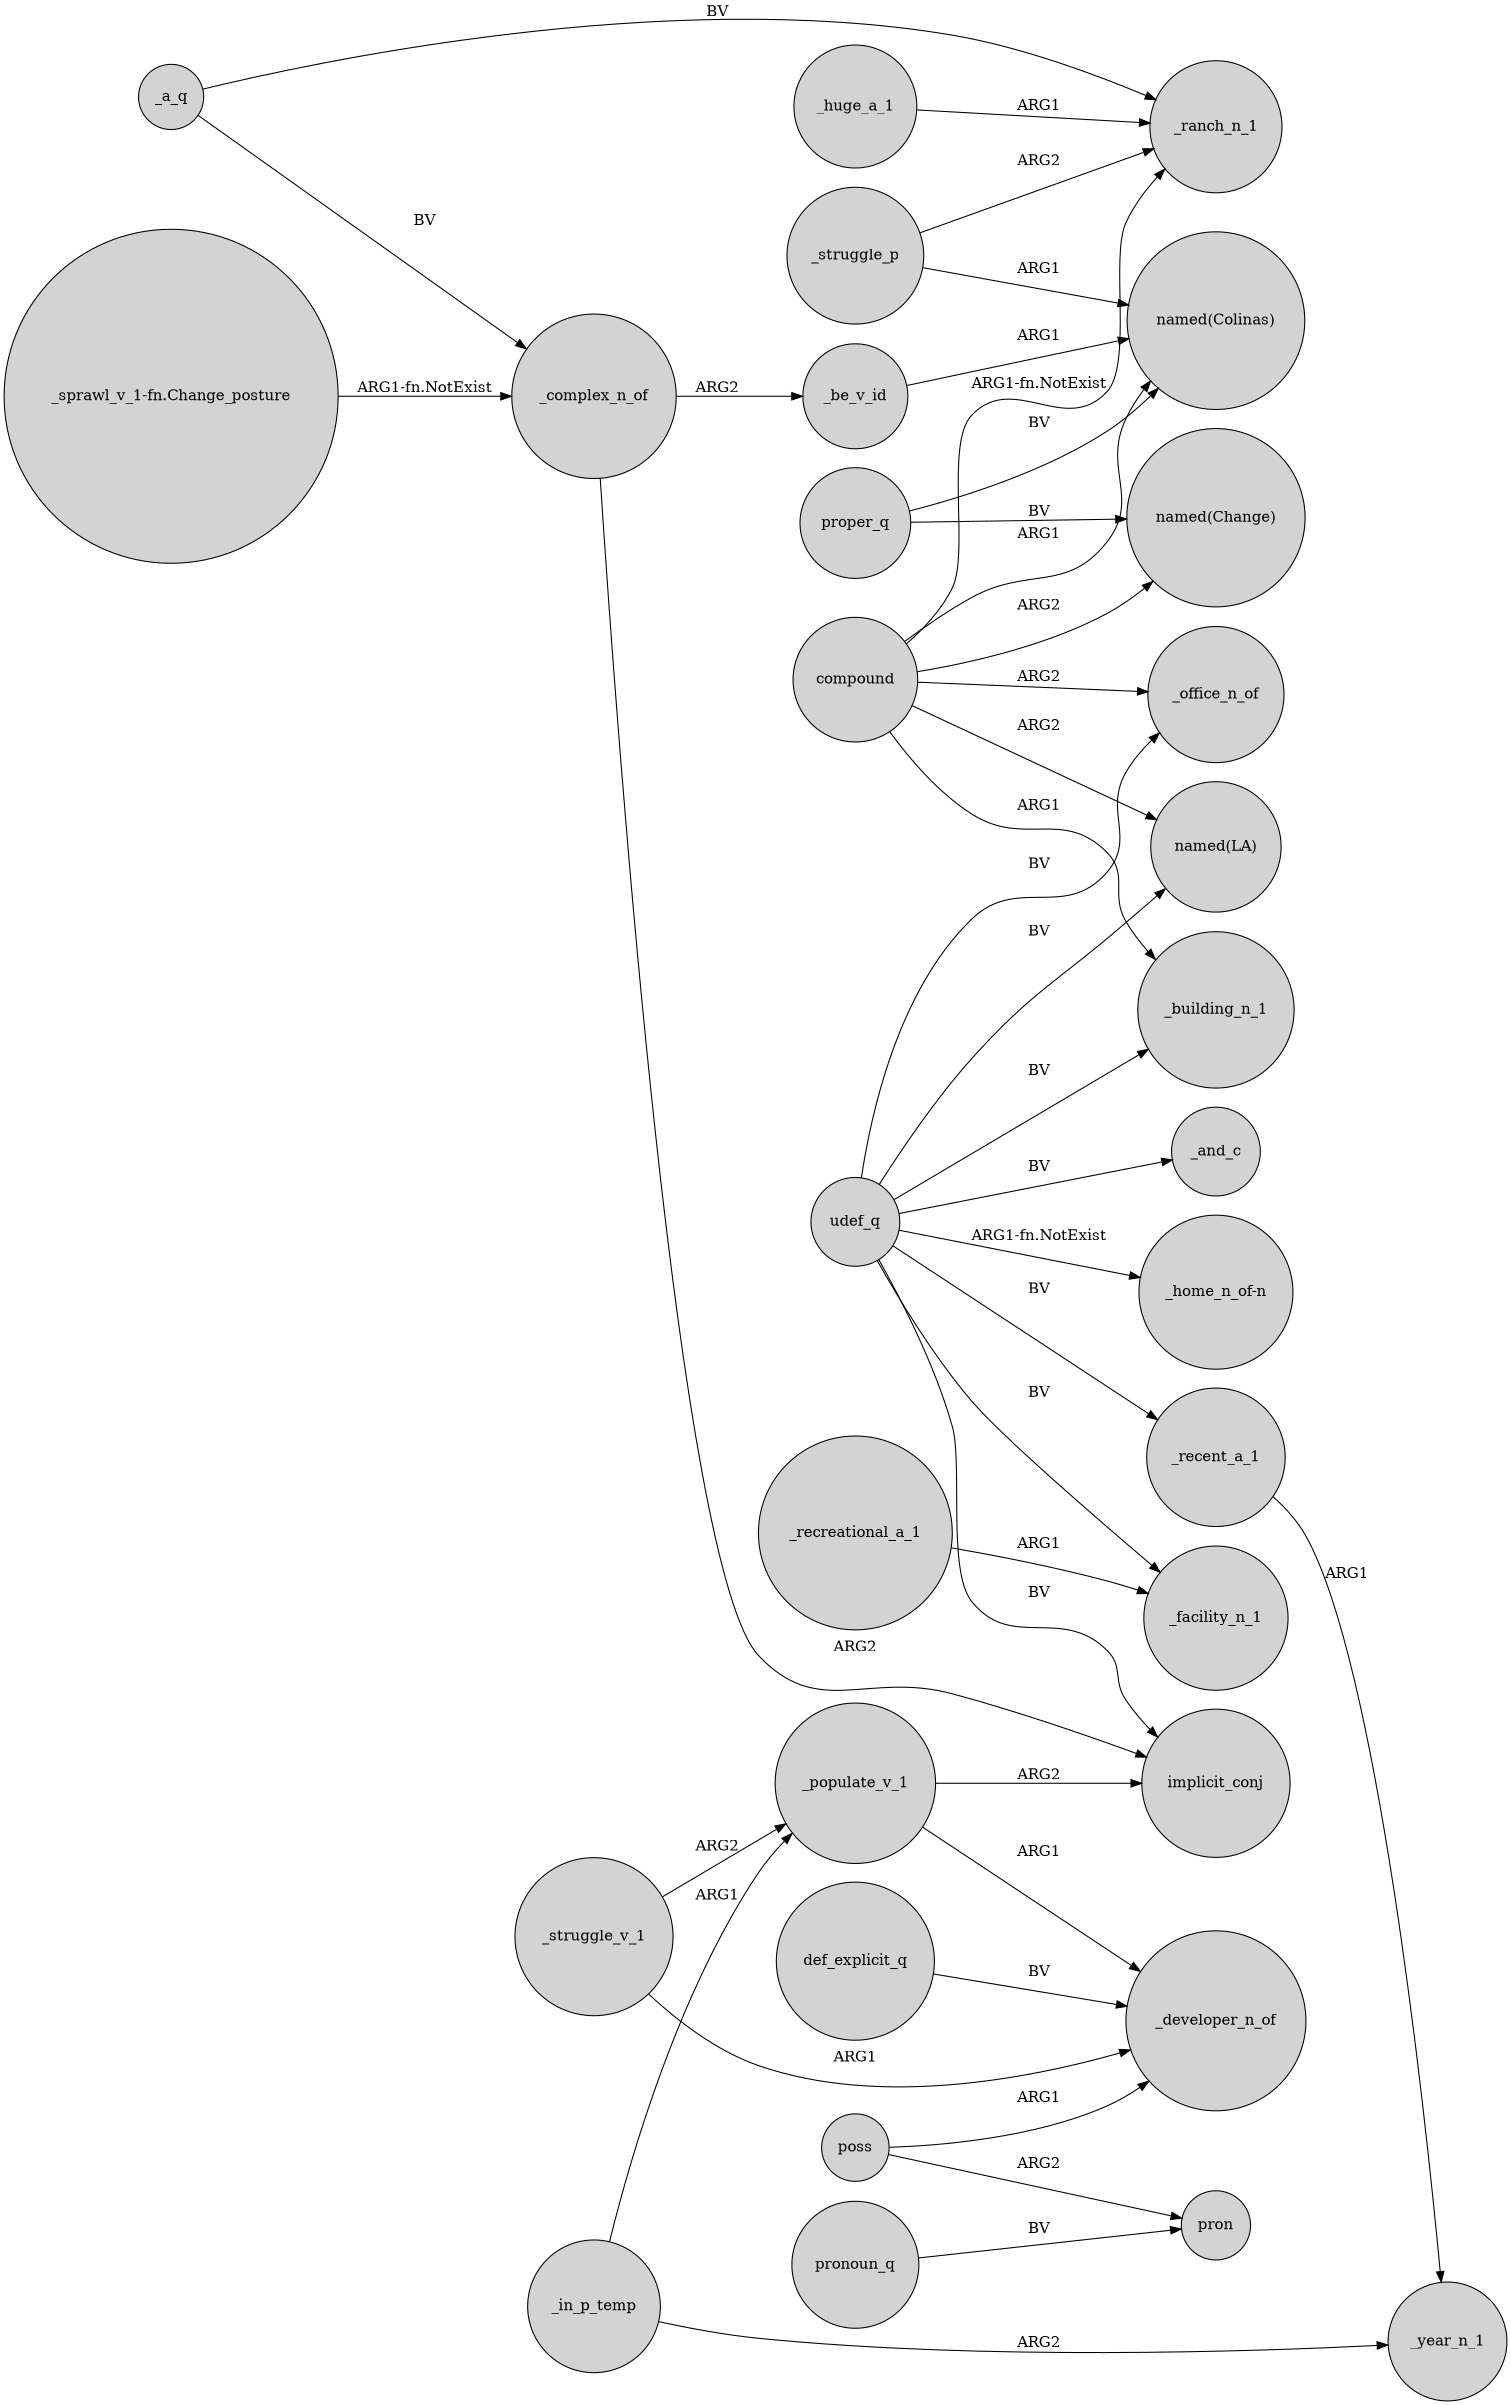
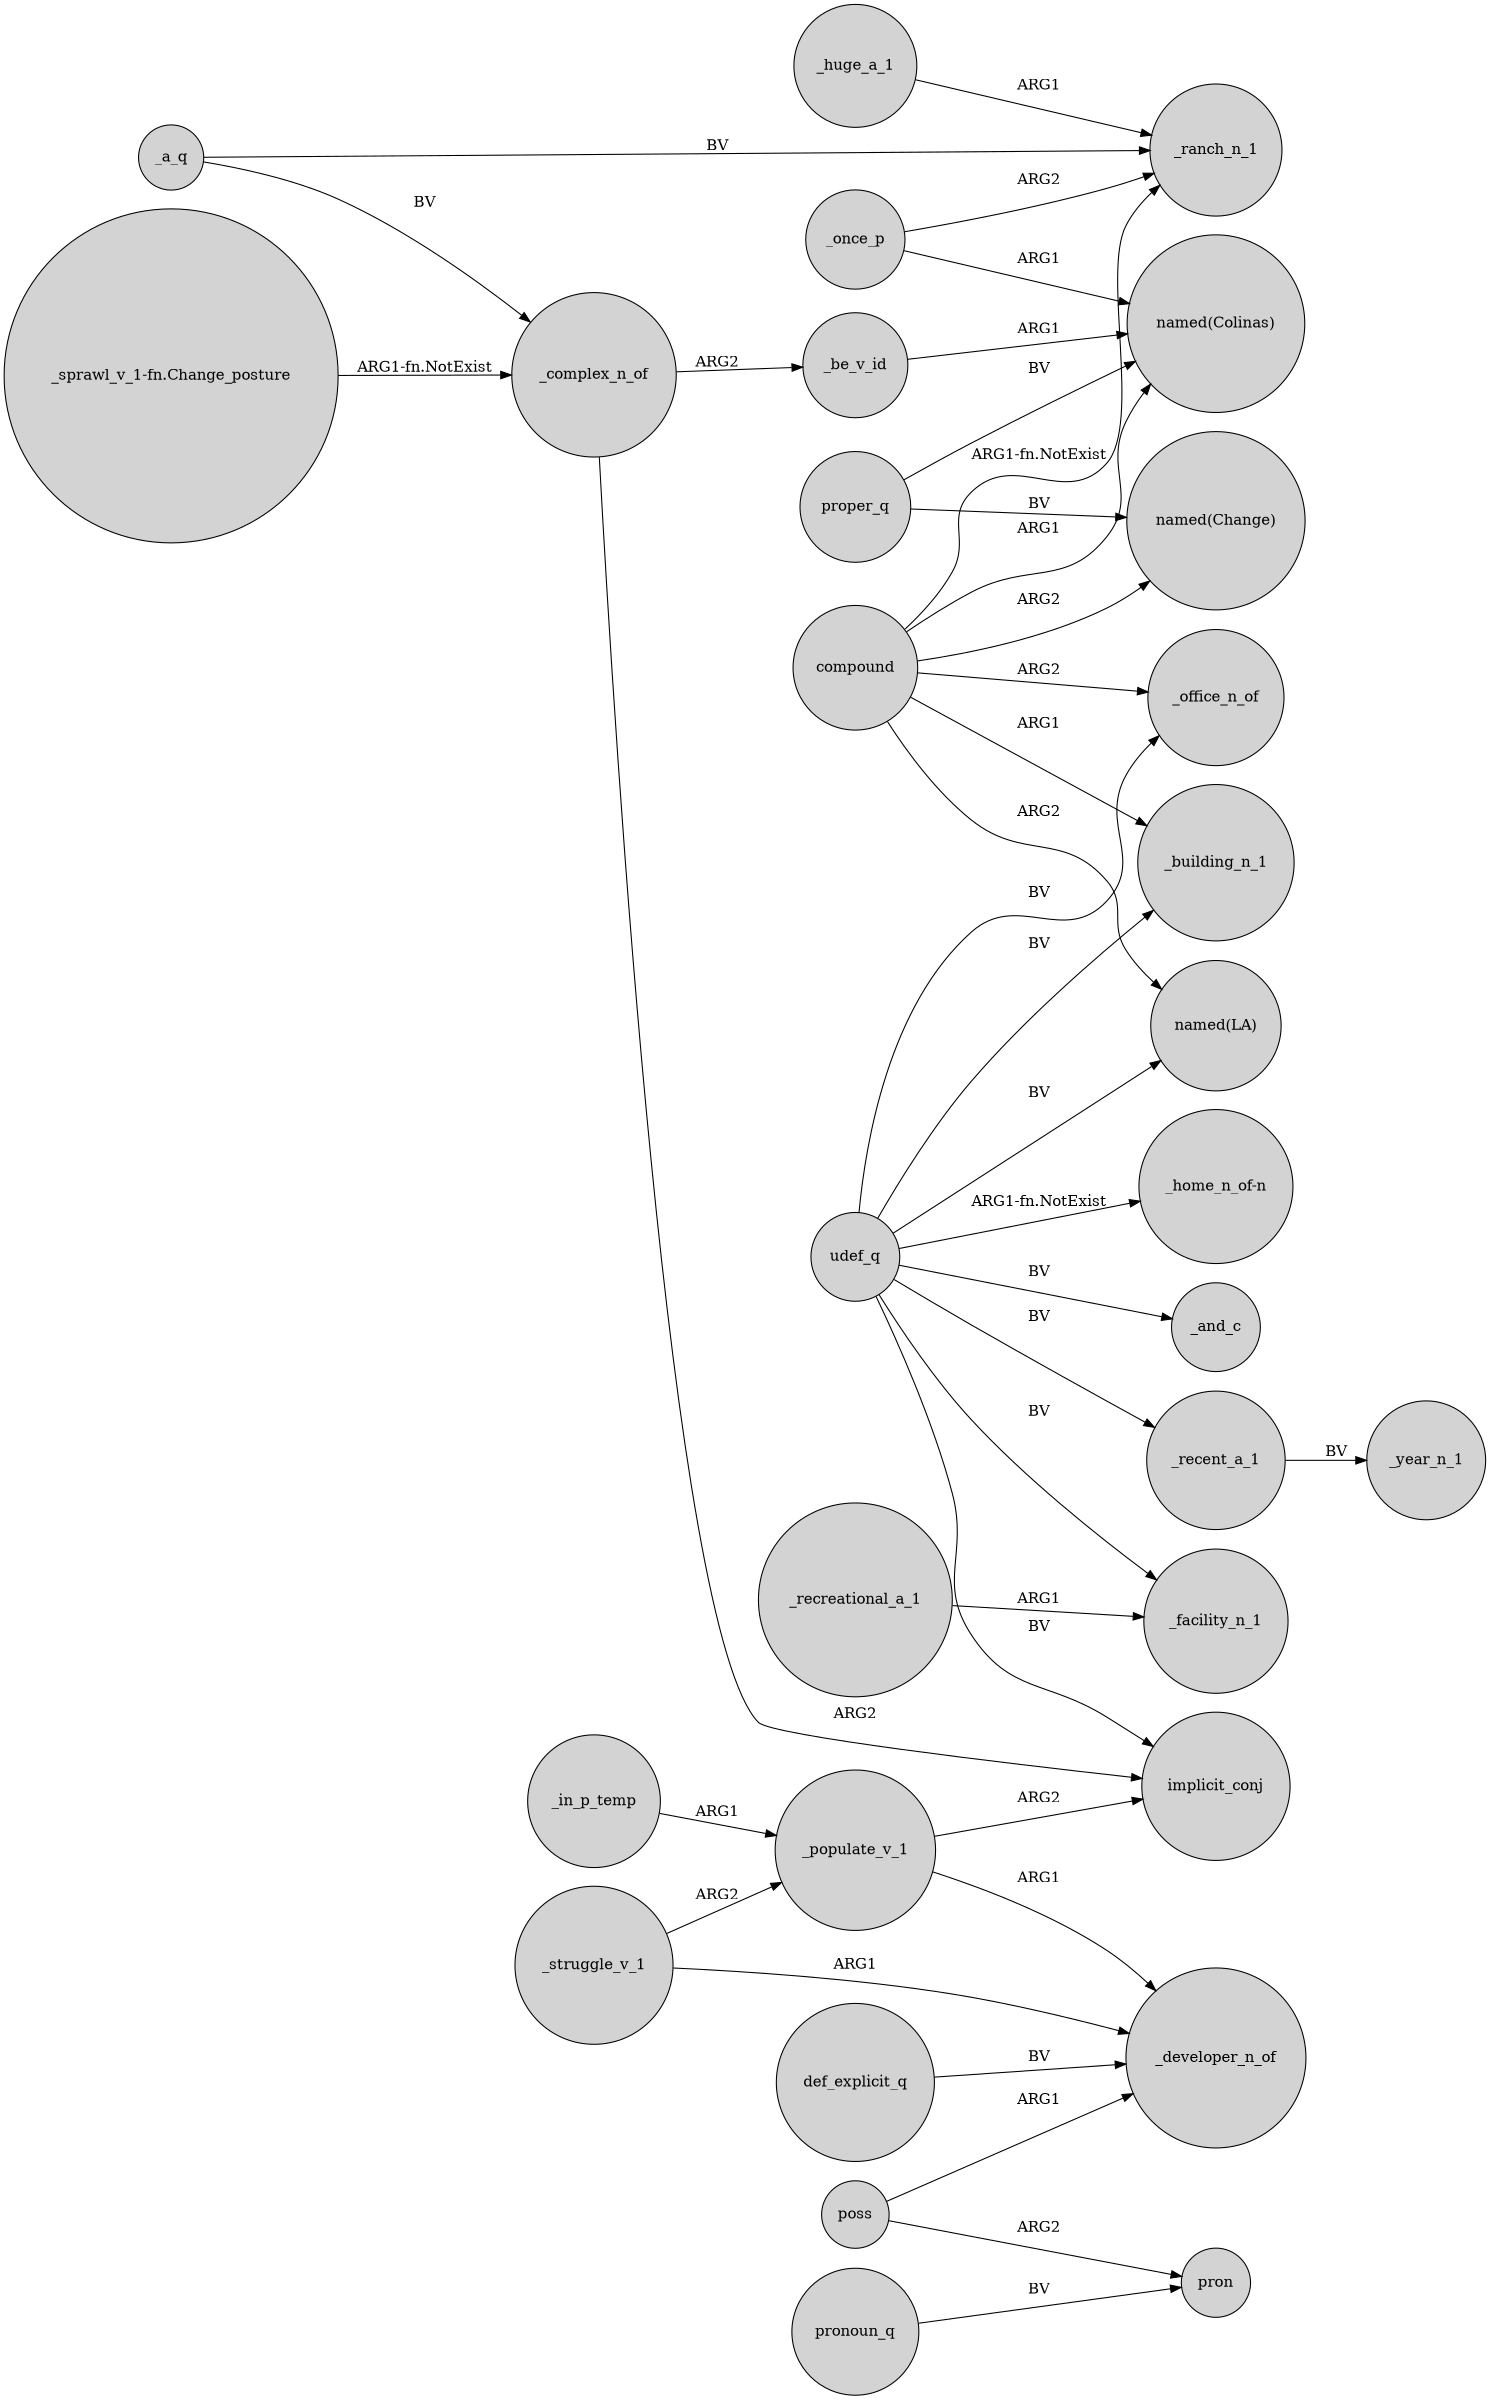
  digraph {
    rankdir=LR
    node [shape=circle style=filled]
    udef_q
    _office_n_of
    _facility_n_1
    _building_n_1
    "named(LA)"
    "_home_n_of-n"
    implicit_conj
    _and_c
    _recent_a_1
    _be_v_id
    "named(Colinas)"
    _complex_n_of
    poss
    pron
    _developer_n_of
    compound
    _ranch_n_1
    n18 [label="named(Change)"]
    _struggle_v_1
    _populate_v_1
    _huge_a_1
    _in_p_temp
    _year_n_1
    _a_q
    proper_q
    pronoun_q
    _recreational_a_1
    def_explicit_q
-   _once_p [label=_struggle_p]
+   _once_p
    "_sprawl_v_1-fn.Change_posture"
    udef_q -> _office_n_of [label=BV]
    udef_q -> _facility_n_1 [label=BV]
    udef_q -> _building_n_1 [label=BV]
    udef_q -> "named(LA)" [label=BV]
    udef_q -> "_home_n_of-n" [label="ARG1-fn.NotExist"]
    udef_q -> implicit_conj [label=BV]
    udef_q -> _and_c [label=BV]
    udef_q -> _recent_a_1 [label=BV]
-   _recent_a_1 -> _year_n_1 [label=ARG1]
+   _recent_a_1 -> _year_n_1 [label=BV]
    _be_v_id -> "named(Colinas)" [label=ARG1]
    _complex_n_of -> implicit_conj [label=ARG2]
    _complex_n_of -> _be_v_id [label=ARG2]
    poss -> pron [label=ARG2]
    poss -> _developer_n_of [label=ARG1]
    compound -> _office_n_of [label=ARG2]
    compound -> _building_n_1 [label=ARG1]
    compound -> "named(LA)" [label=ARG2]
    compound -> "named(Colinas)" [label=ARG1]
    compound -> _ranch_n_1 [label="ARG1-fn.NotExist"]
    compound -> n18 [label=ARG2]
    _struggle_v_1 -> _developer_n_of [label=ARG1]
    _struggle_v_1 -> _populate_v_1 [label=ARG2]
    _populate_v_1 -> implicit_conj [label=ARG2]
    _populate_v_1 -> _developer_n_of [label=ARG1]
    _huge_a_1 -> _ranch_n_1 [label=ARG1]
    _in_p_temp -> _populate_v_1 [label=ARG1]
-   _in_p_temp -> _year_n_1 [label=ARG2]
    _a_q -> _complex_n_of [label=BV]
    _a_q -> _ranch_n_1 [label=BV]
    proper_q -> "named(Colinas)" [label=BV]
    proper_q -> n18 [label=BV]
    pronoun_q -> pron [label=BV]
    _recreational_a_1 -> _facility_n_1 [label=ARG1]
    def_explicit_q -> _developer_n_of [label=BV]
    _once_p -> "named(Colinas)" [label=ARG1]
    _once_p -> _ranch_n_1 [label=ARG2]
    "_sprawl_v_1-fn.Change_posture" -> _complex_n_of [label="ARG1-fn.NotExist"]
  }
